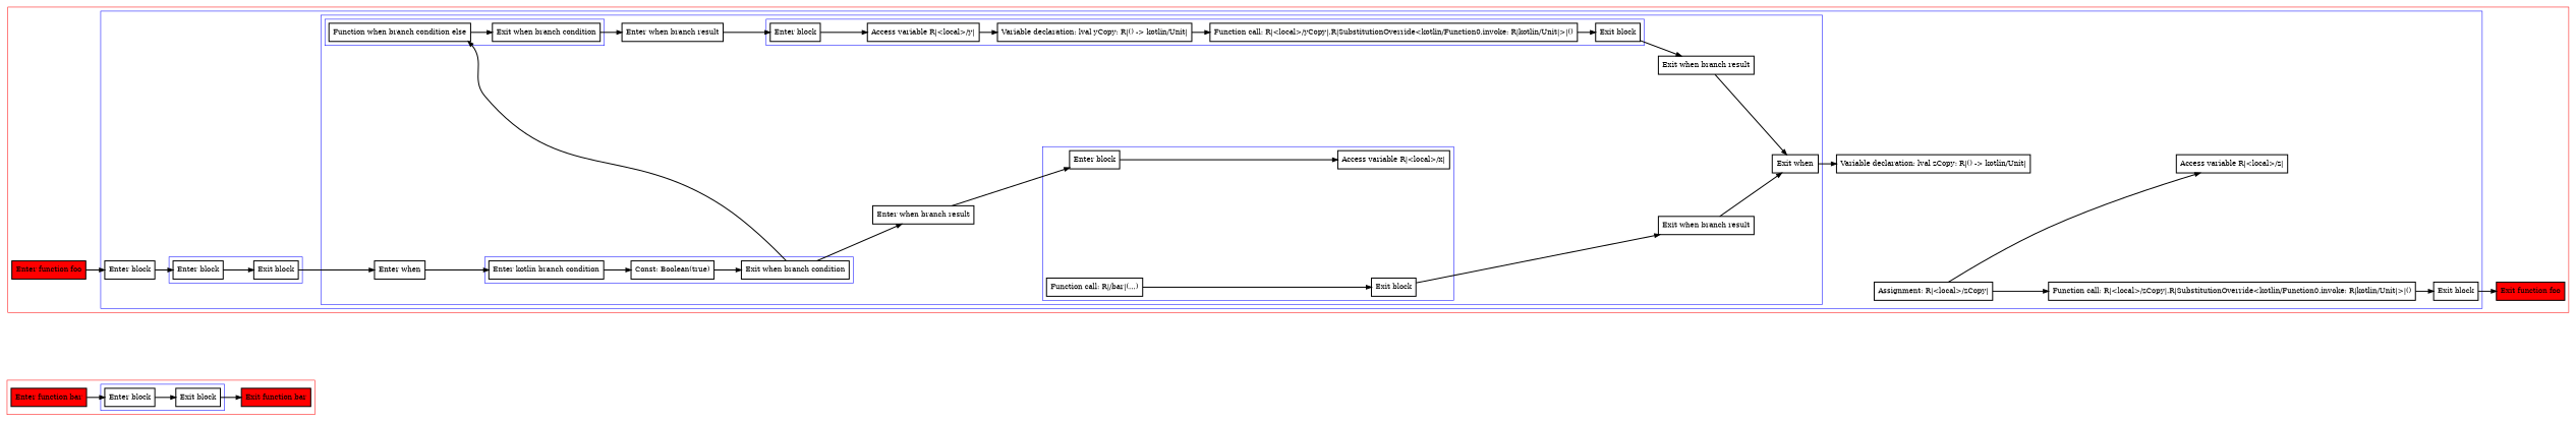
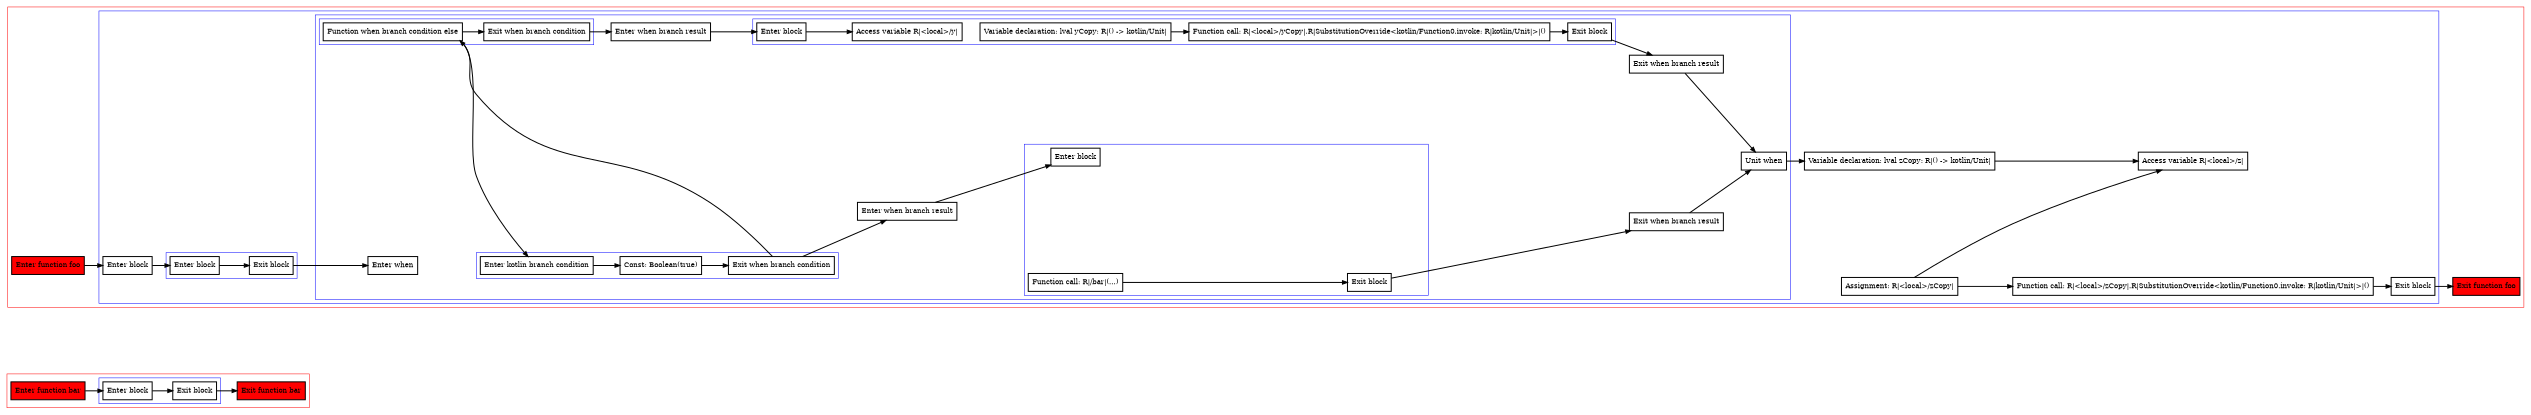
  digraph {
    nodesep=3
    rankdir=LR
    node [penwidth=2 shape=box]
    edge [penwidth=2]
    n1 [label="Enter block"]
    n2 [label="Exit block"]
    n3 [fillcolor=red label="Enter function bar" style=filled]
    n4 [fillcolor=red label="Exit function bar" style=filled]
    n5 [label="Enter block"]
    n6 [label="Exit block"]
    n7 [label="Enter kotlin branch condition"]
    n8 [label="Const: Boolean(true)"]
    n9 [label="Exit when branch condition"]
    n10 [label="Function when branch condition else"]
    n11 [label="Exit when branch condition"]
    n12 [label="Enter block"]
    n13 [label="Access variable R|<local>/y|"]
    n14 [label="Variable declaration: lval yCopy: R|() -> kotlin/Unit|"]
    n15 [label="Function call: R|<local>/yCopy|.R|SubstitutionOverride<kotlin/Function0.invoke: R|kotlin/Unit|>|()"]
    n16 [label="Exit block"]
    n17 [label="Enter block"]
-   n18 [label="Access variable R|<local>/x|"]
    n19 [label="Function call: R|/bar|(...)"]
    n20 [label="Exit block"]
    n21 [label="Enter when"]
    n22 [label="Enter when branch result"]
    n23 [label="Exit when branch result"]
    n24 [label="Enter when branch result"]
    n25 [label="Exit when branch result"]
-   n26 [label="Exit when"]
+   n26 [label="Unit when"]
    n27 [label="Enter block"]
    n28 [label="Variable declaration: lval zCopy: R|() -> kotlin/Unit|"]
    n29 [label="Access variable R|<local>/z|"]
    n30 [label="Assignment: R|<local>/zCopy|"]
    n31 [label="Function call: R|<local>/zCopy|.R|SubstitutionOverride<kotlin/Function0.invoke: R|kotlin/Unit|>|()"]
    n32 [label="Exit block"]
    n33 [fillcolor=red label="Enter function foo" style=filled]
    n34 [fillcolor=red label="Exit function foo" style=filled]
    subgraph cluster_1 {
      color=red
      n3
      n4
      subgraph cluster_2 {
        color=blue
        n1
        n2
      }
    }
    subgraph cluster_3 {
      color=red
      n33
      n34
      subgraph cluster_4 {
        color=blue
        n27
        n28
        n29
        n30
        n31
        n32
        subgraph cluster_5 {
          color=blue
          n5
          n6
        }
        subgraph cluster_6 {
          color=blue
          n21
          n22
          n23
          n24
          n25
          n26
          subgraph cluster_7 {
            color=blue
            n7
            n8
            n9
          }
          subgraph cluster_8 {
            color=blue
            n10
            n11
          }
          subgraph cluster_9 {
            color=blue
            n12
            n13
            n14
            n15
            n16
          }
          subgraph cluster_10 {
            color=blue
            n17
-           n18
            n19
            n20
          }
        }
      }
    }
    n1 -> n2
    n2 -> n4
    n3 -> n1
    n5 -> n6
    n6 -> n21
    n7 -> n8
    n8 -> n9
    n9 -> n10
    n9 -> n24
    n10 -> n11
    n11 -> n22
    n12 -> n13
-   n13 -> n14
    n14 -> n15
    n15 -> n16
    n16 -> n23
-   n17 -> n18
    n19 -> n20
    n20 -> n25
-   n21 -> n7
+   n10 -> n7
    n22 -> n12
    n23 -> n26
    n24 -> n17
    n25 -> n26
    n26 -> n28
    n27 -> n5
+   n28 -> n29
    n30 -> n29
    n30 -> n31
    n31 -> n32
    n32 -> n34
    n33 -> n27
  }
